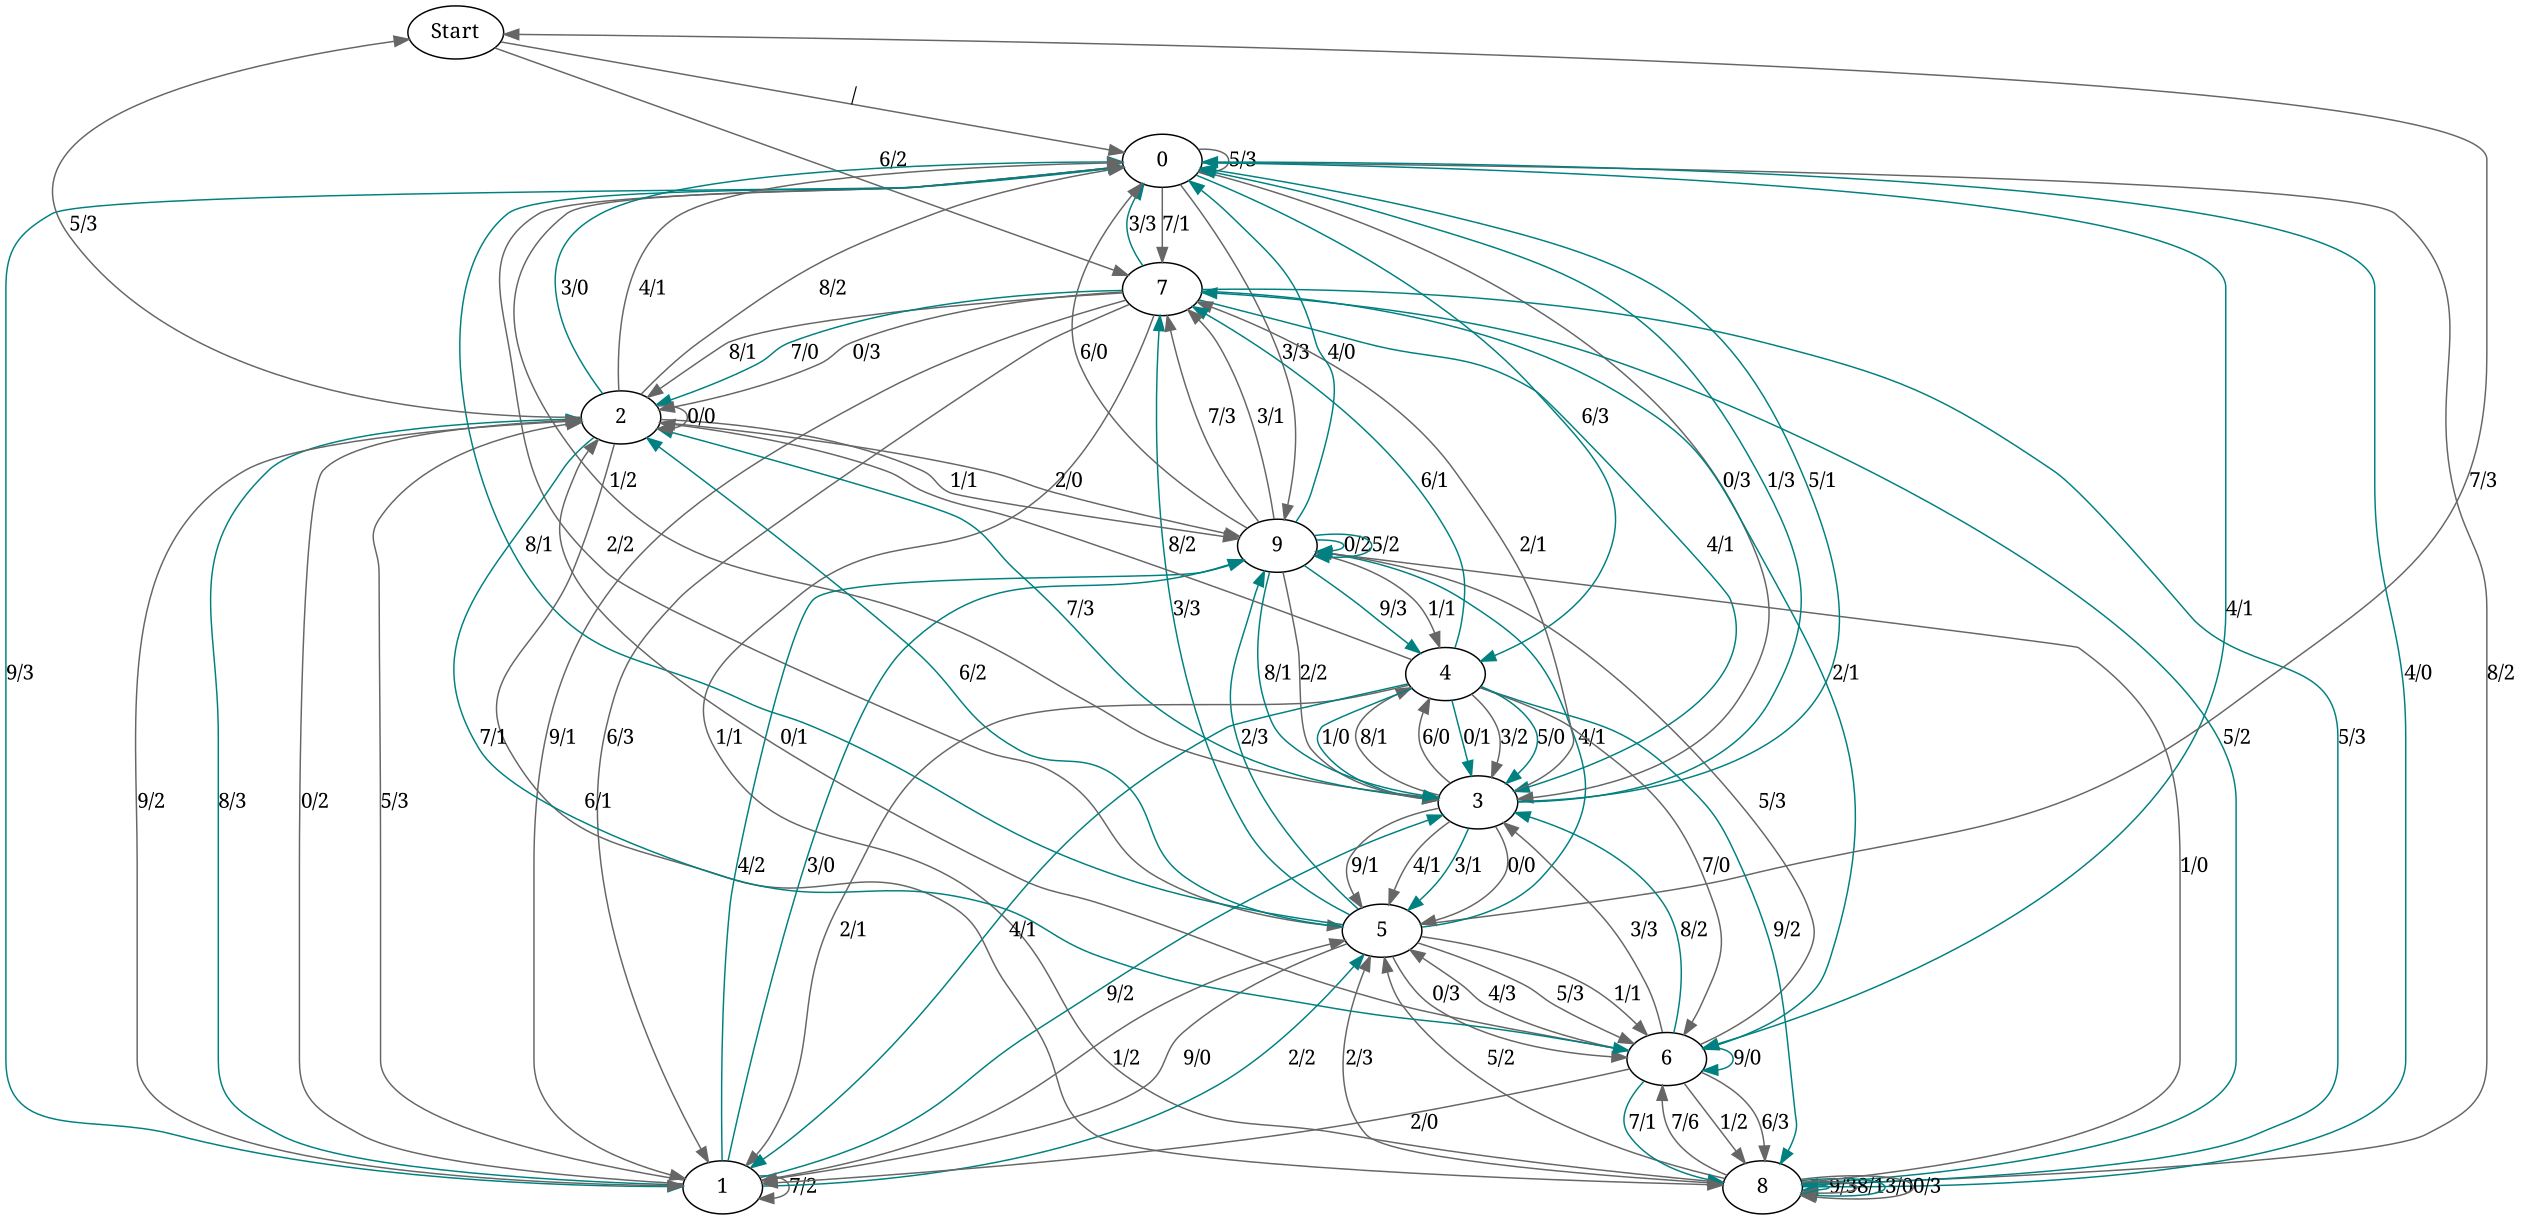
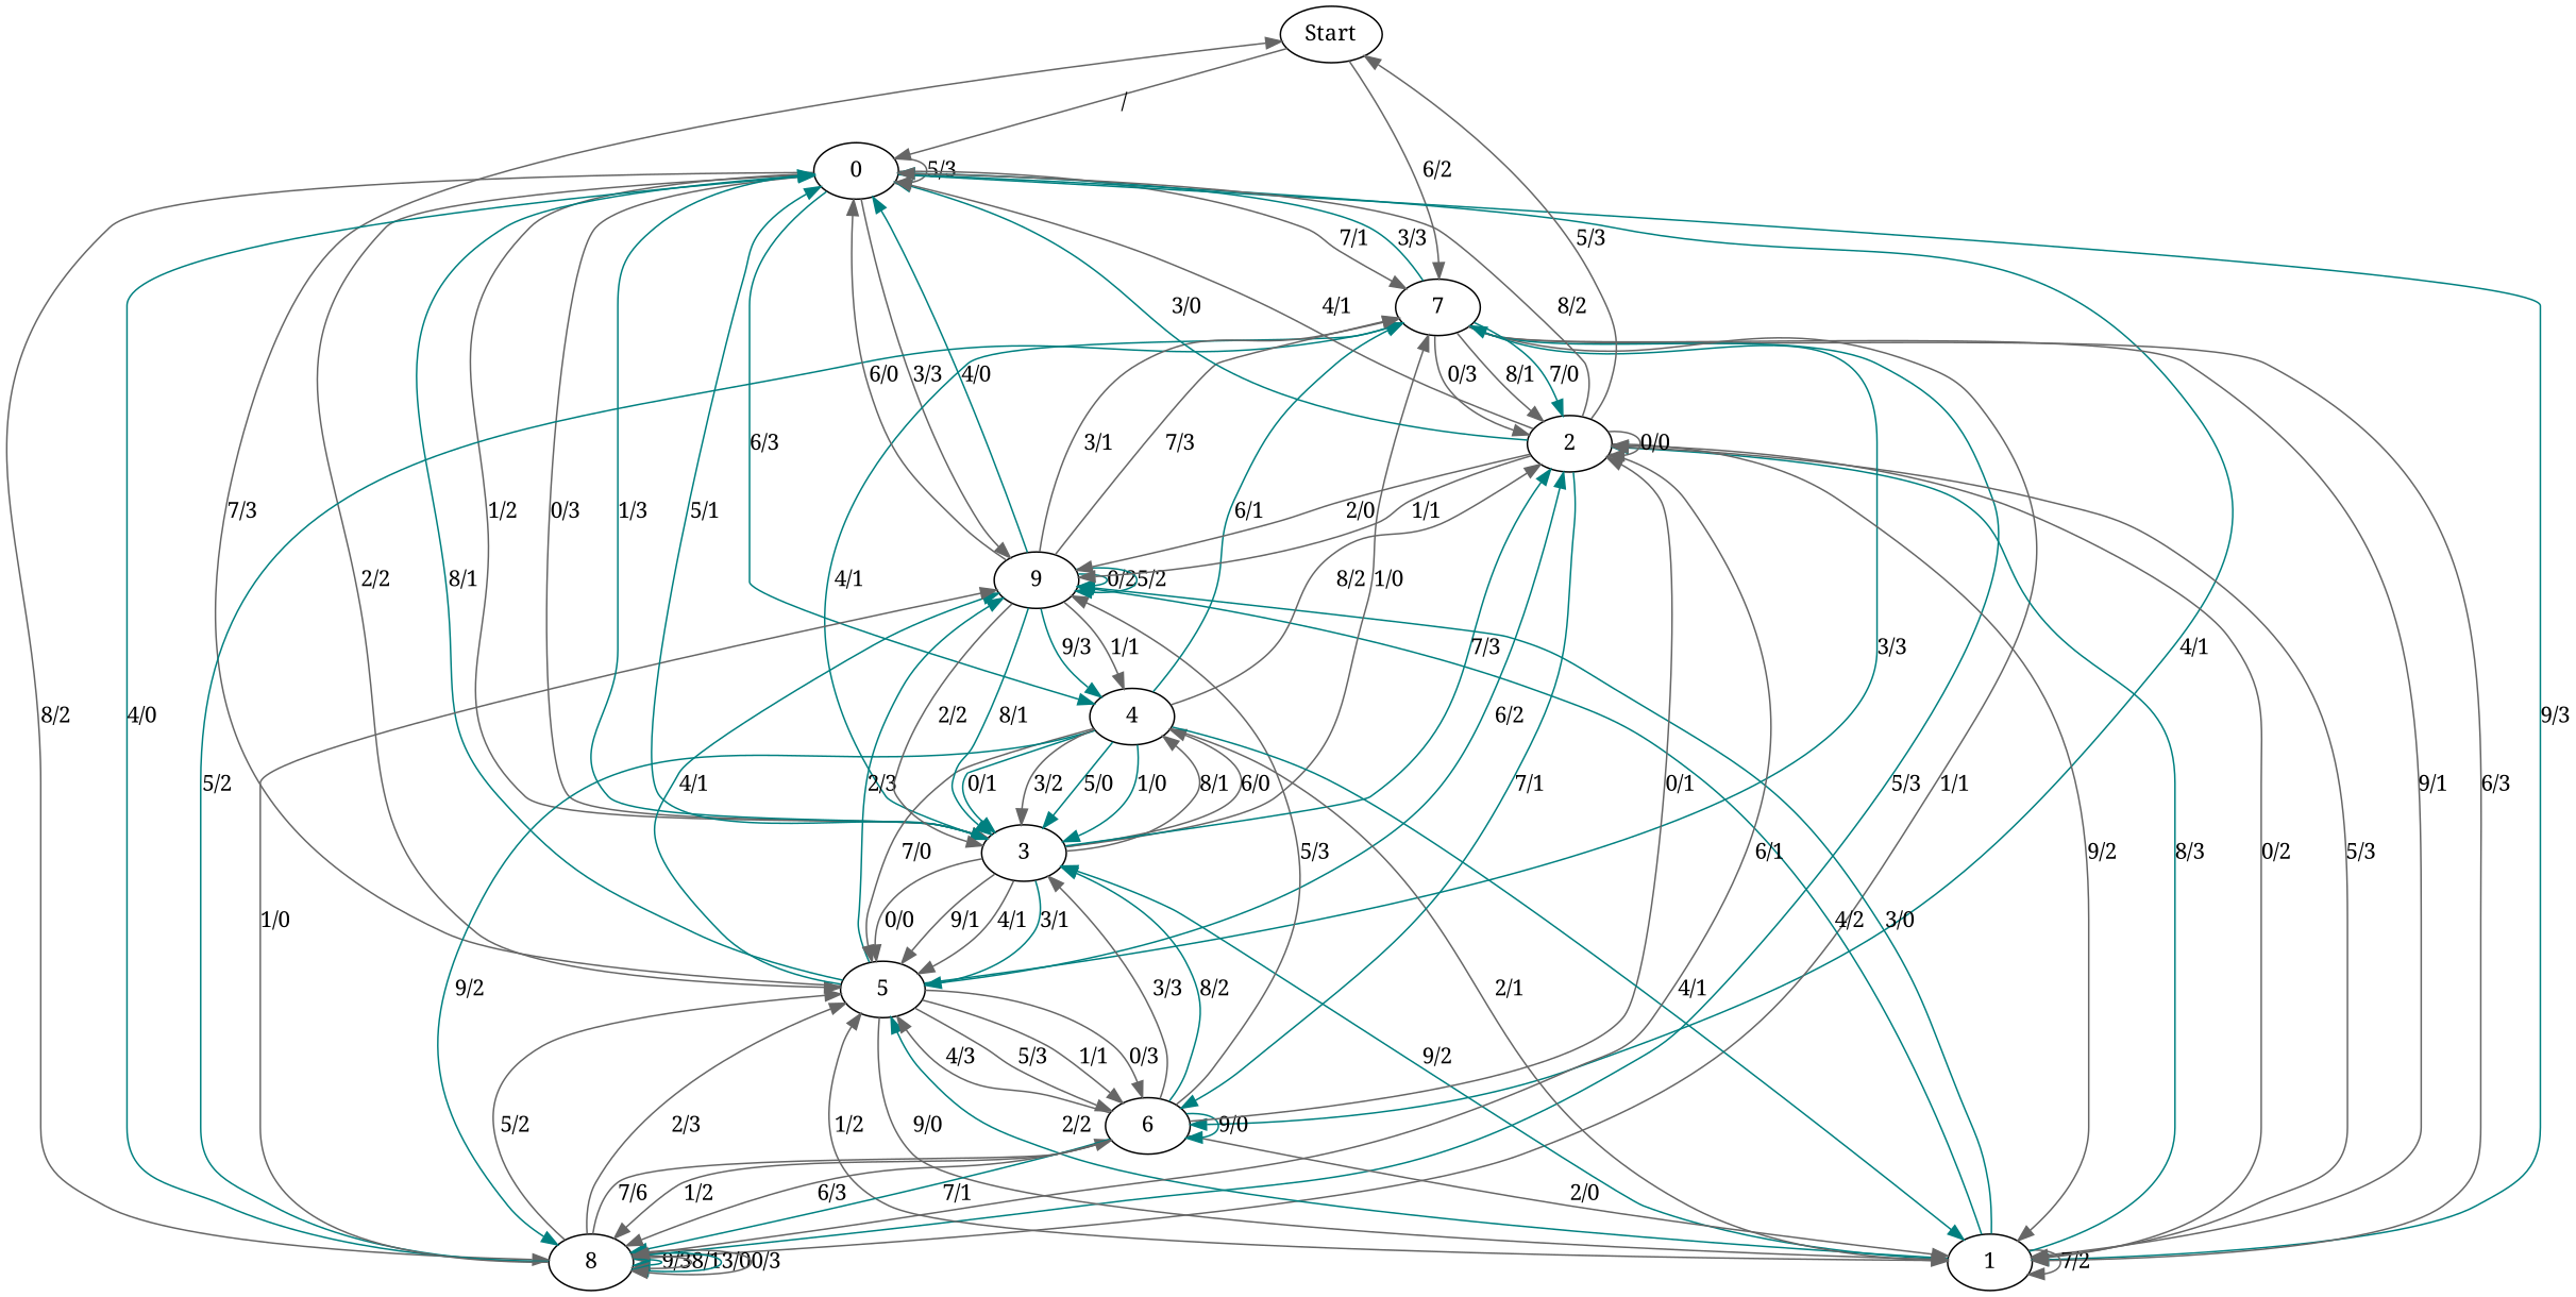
  digraph {
    fontname="Noto Serif"
    node [fontname="Noto Serif"]
    edge [color=gray40 fontname="Noto Serif"]
    Start
    0
    7
    1
    5
    8
    6
    3
    4
    9
    2
    Start -> 0 [label="/"]
    Start -> 7 [label="6/2"]
    0 -> 0 [label="5/3"]
    0 -> 7 [label="7/1"]
    0 -> 1 [color=teal label="9/3"]
    0 -> 5 [label="2/2"]
    0 -> 8 [label="8/2"]
    0 -> 6 [color=teal label="4/1"]
    0 -> 3 [label="1/2"]
    0 -> 3 [label="0/3"]
    0 -> 4 [color=teal label="6/3"]
    0 -> 9 [label="3/3"]
    7 -> 0 [color=teal label="3/3"]
    7 -> 1 [label="6/3"]
    7 -> 1 [label="9/1"]
    7 -> 8 [color=teal label="5/3"]
    7 -> 8 [label="1/1"]
-   7 -> 6 [color=teal label="2/1"]
    7 -> 3 [color=teal label="4/1"]
    7 -> 2 [label="8/1"]
    7 -> 2 [color=teal label="7/0"]
    7 -> 2 [label="0/3"]
    1 -> 1 [label="7/2"]
    1 -> 5 [color=teal label="2/2"]
    1 -> 5 [label="1/2"]
    1 -> 3 [color=teal label="9/2"]
    1 -> 9 [color=teal label="4/2"]
    1 -> 9 [color=teal label="3/0"]
    1 -> 2 [color=teal label="8/3"]
    1 -> 2 [label="0/2"]
    1 -> 2 [label="5/3"]
    5 -> Start [label="7/3"]
    5 -> 0 [color=teal label="8/1"]
    5 -> 7 [color=teal label="3/3"]
    5 -> 1 [label="9/0"]
    5 -> 6 [label="5/3"]
    5 -> 6 [label="1/1"]
    5 -> 6 [label="0/3"]
    5 -> 9 [color=teal label="4/1"]
    5 -> 9 [color=teal label="2/3"]
    5 -> 2 [color=teal label="6/2"]
    8 -> 0 [color=teal label="4/0"]
    8 -> 7 [color=teal label="5/2"]
    8 -> 5 [label="5/2"]
    8 -> 5 [label="2/3"]
    8 -> 8 [color=teal label="9/3"]
    8 -> 8 [label="8/1"]
    8 -> 8 [color=teal label="3/0"]
    8 -> 8 [label="0/3"]
    8 -> 6 [label="7/6"]
    8 -> 9 [label="1/0"]
    6 -> 1 [label="2/0"]
    6 -> 5 [label="4/3"]
    6 -> 8 [label="1/2"]
    6 -> 8 [color=teal label="7/1"]
    6 -> 8 [label="6/3"]
    6 -> 6 [color=teal label="9/0"]
    6 -> 3 [label="3/3"]
    6 -> 3 [color=teal label="8/2"]
    6 -> 9 [label="5/3"]
    6 -> 2 [label="0/1"]
    3 -> 0 [color=teal label="1/3"]
    3 -> 0 [color=teal label="5/1"]
-   3 -> 7 [label="2/1"]
+   3 -> 7 [label="1/0"]
    3 -> 5 [label="0/0"]
    3 -> 5 [label="9/1"]
    3 -> 5 [label="4/1"]
    3 -> 5 [color=teal label="3/1"]
    3 -> 4 [label="8/1"]
    3 -> 4 [label="6/0"]
    3 -> 2 [color=teal label="7/3"]
    4 -> 7 [color=teal label="6/1"]
    4 -> 1 [label="2/1"]
    4 -> 1 [color=teal label="4/1"]
-   4 -> 6 [label="7/0"]
+   4 -> 5 [label="7/0"]
    4 -> 8 [color=teal label="9/2"]
    4 -> 3 [color=teal label="1/0"]
    4 -> 3 [color=teal label="0/1"]
    4 -> 3 [label="3/2"]
    4 -> 3 [color=teal label="5/0"]
    4 -> 2 [label="8/2"]
    9 -> 0 [color=teal label="4/0"]
    9 -> 0 [label="6/0"]
    9 -> 7 [label="3/1"]
    9 -> 7 [label="7/3"]
    9 -> 3 [label="2/2"]
    9 -> 3 [color=teal label="8/1"]
    9 -> 4 [label="1/1"]
    9 -> 4 [color=teal label="9/3"]
    9 -> 9 [color=teal label="0/2"]
    9 -> 9 [color=teal label="5/2"]
    2 -> Start [label="5/3"]
    2 -> 0 [color=teal label="3/0"]
    2 -> 0 [label="4/1"]
    2 -> 0 [label="8/2"]
    2 -> 1 [label="9/2"]
    2 -> 8 [label="6/1"]
    2 -> 6 [color=teal label="7/1"]
    2 -> 9 [label="2/0"]
    2 -> 9 [label="1/1"]
    2 -> 2 [label="0/0"]
  }
